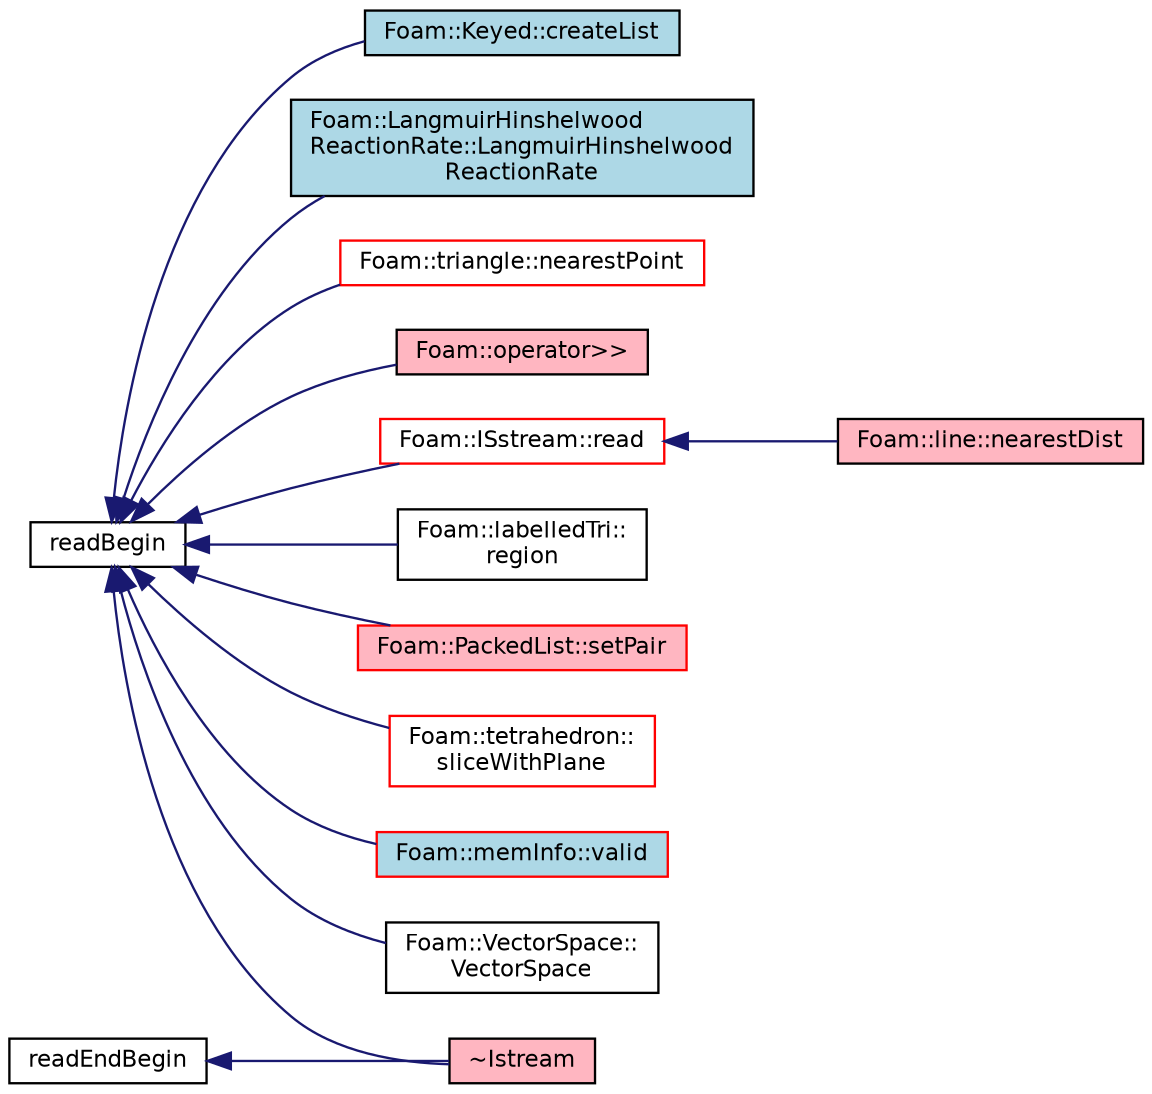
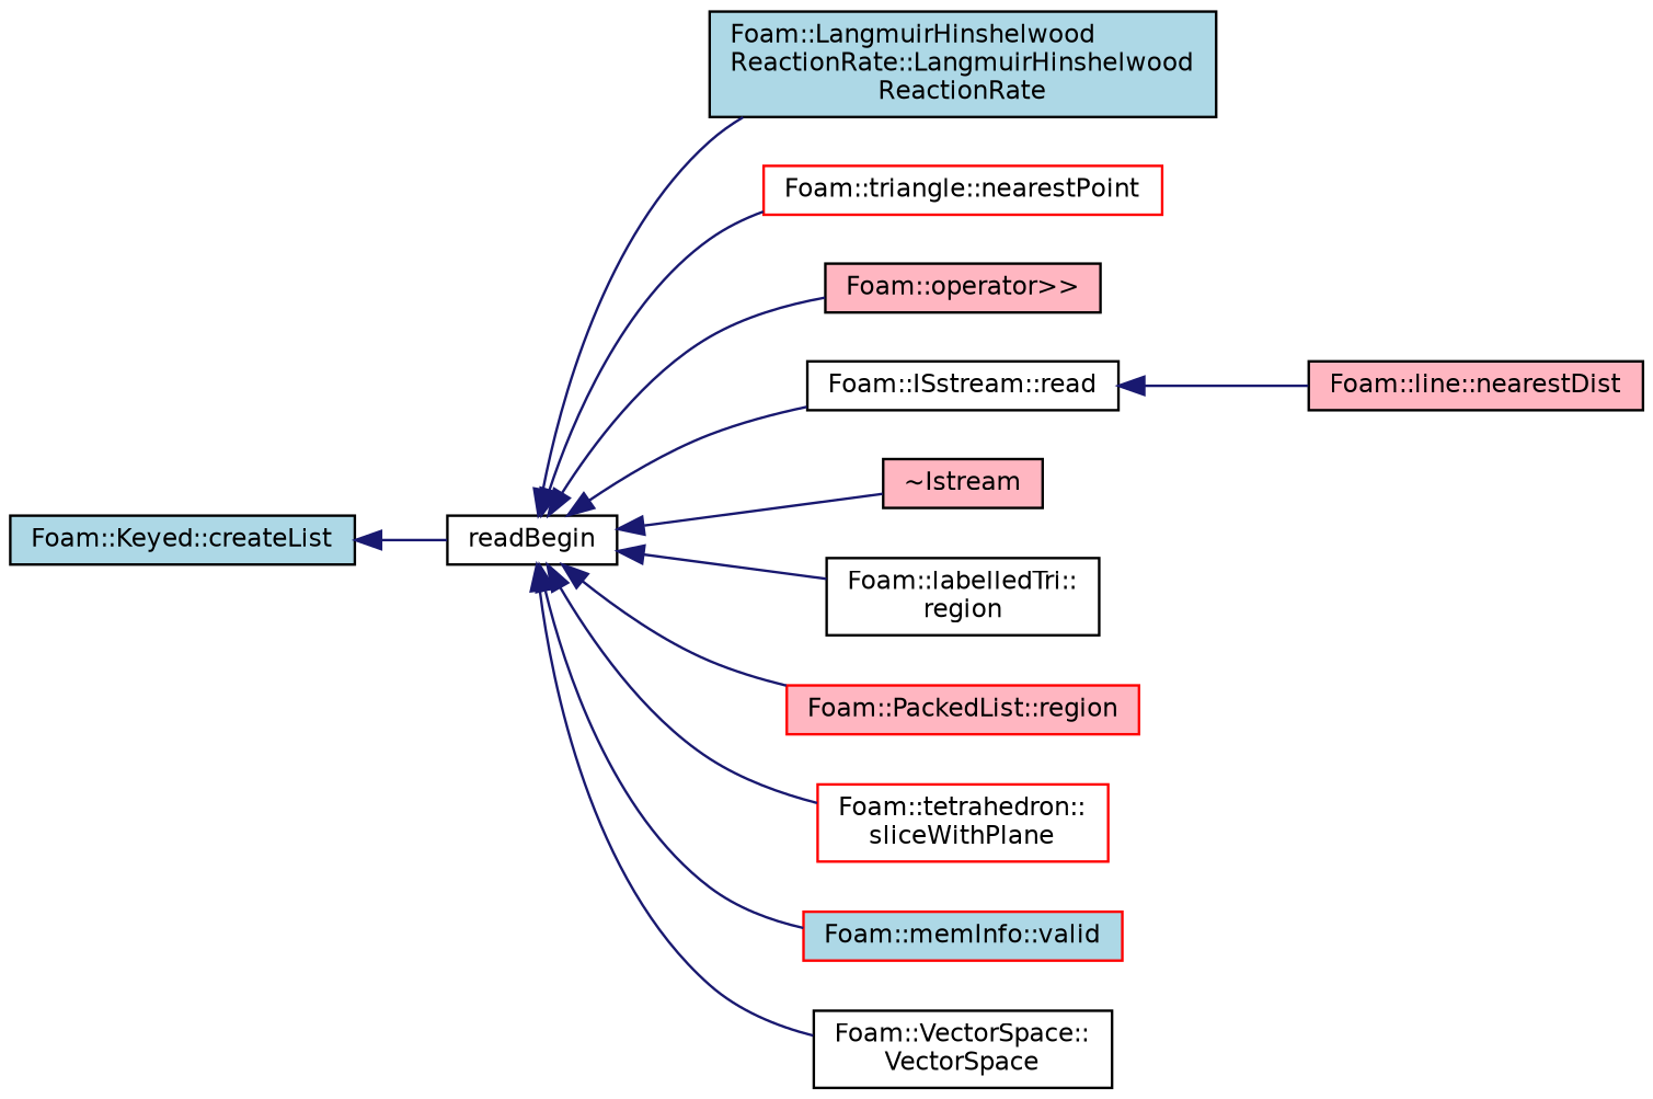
  digraph {
    rankdir=LR
    node [color=black fillcolor=white fontname=Helvetica fontsize=10 shape=record style=filled]
    edge [color=midnightblue dir=back fontname=Helvetica fontsize=10 labelfontname=Helvetica labelfontsize=10 style=solid]
    n1 [fontcolor=black height=0.2 label=readBegin width=0.4]
    n2 [fillcolor=lightblue height=0.2 label="Foam::Keyed::createList" width=0.4]
    n3 [fillcolor=lightblue height=0.2 label="Foam::LangmuirHinshelwood\lReactionRate::LangmuirHinshelwood\lReactionRate" width=0.4]
    n4 [color=red height=0.2 label="Foam::triangle::nearestPoint" width=0.4]
    n5 [fillcolor=lightpink height=0.2 label="Foam::operator\>\>" width=0.4]
-   n6 [color=red height=0.2 label="Foam::ISstream::read" width=0.4]
+   n6 [height=0.2 label="Foam::ISstream::read" width=0.4]
    n7 [fillcolor=lightpink height=0.2 label="~Istream" width=0.4]
    n8 [height=0.2 label="Foam::labelledTri::\lregion" width=0.4]
-   n9 [color=red fillcolor=lightpink height=0.2 label="Foam::PackedList::setPair" width=0.4]
+   n9 [color=red fillcolor=lightpink height=0.2 label="Foam::PackedList::region" width=0.4]
    n10 [color=red height=0.2 label="Foam::tetrahedron::\lsliceWithPlane" width=0.4]
    n11 [color=red fillcolor=lightblue height=0.2 label="Foam::memInfo::valid" width=0.4]
    n12 [height=0.2 label="Foam::VectorSpace::\lVectorSpace" width=0.4]
    n13 [fillcolor=lightpink height=0.2 label="Foam::line::nearestDist" width=0.4]
-   n14 [height=0.2 label=readEndBegin width=0.4]
-   n1 -> n2
+   n2 -> n1
    n1 -> n3
    n1 -> n4
    n1 -> n5
    n1 -> n6
    n1 -> n7
    n1 -> n8
    n1 -> n9
    n1 -> n10
    n1 -> n11
    n1 -> n12
    n6 -> n13
-   n14 -> n7
  }
